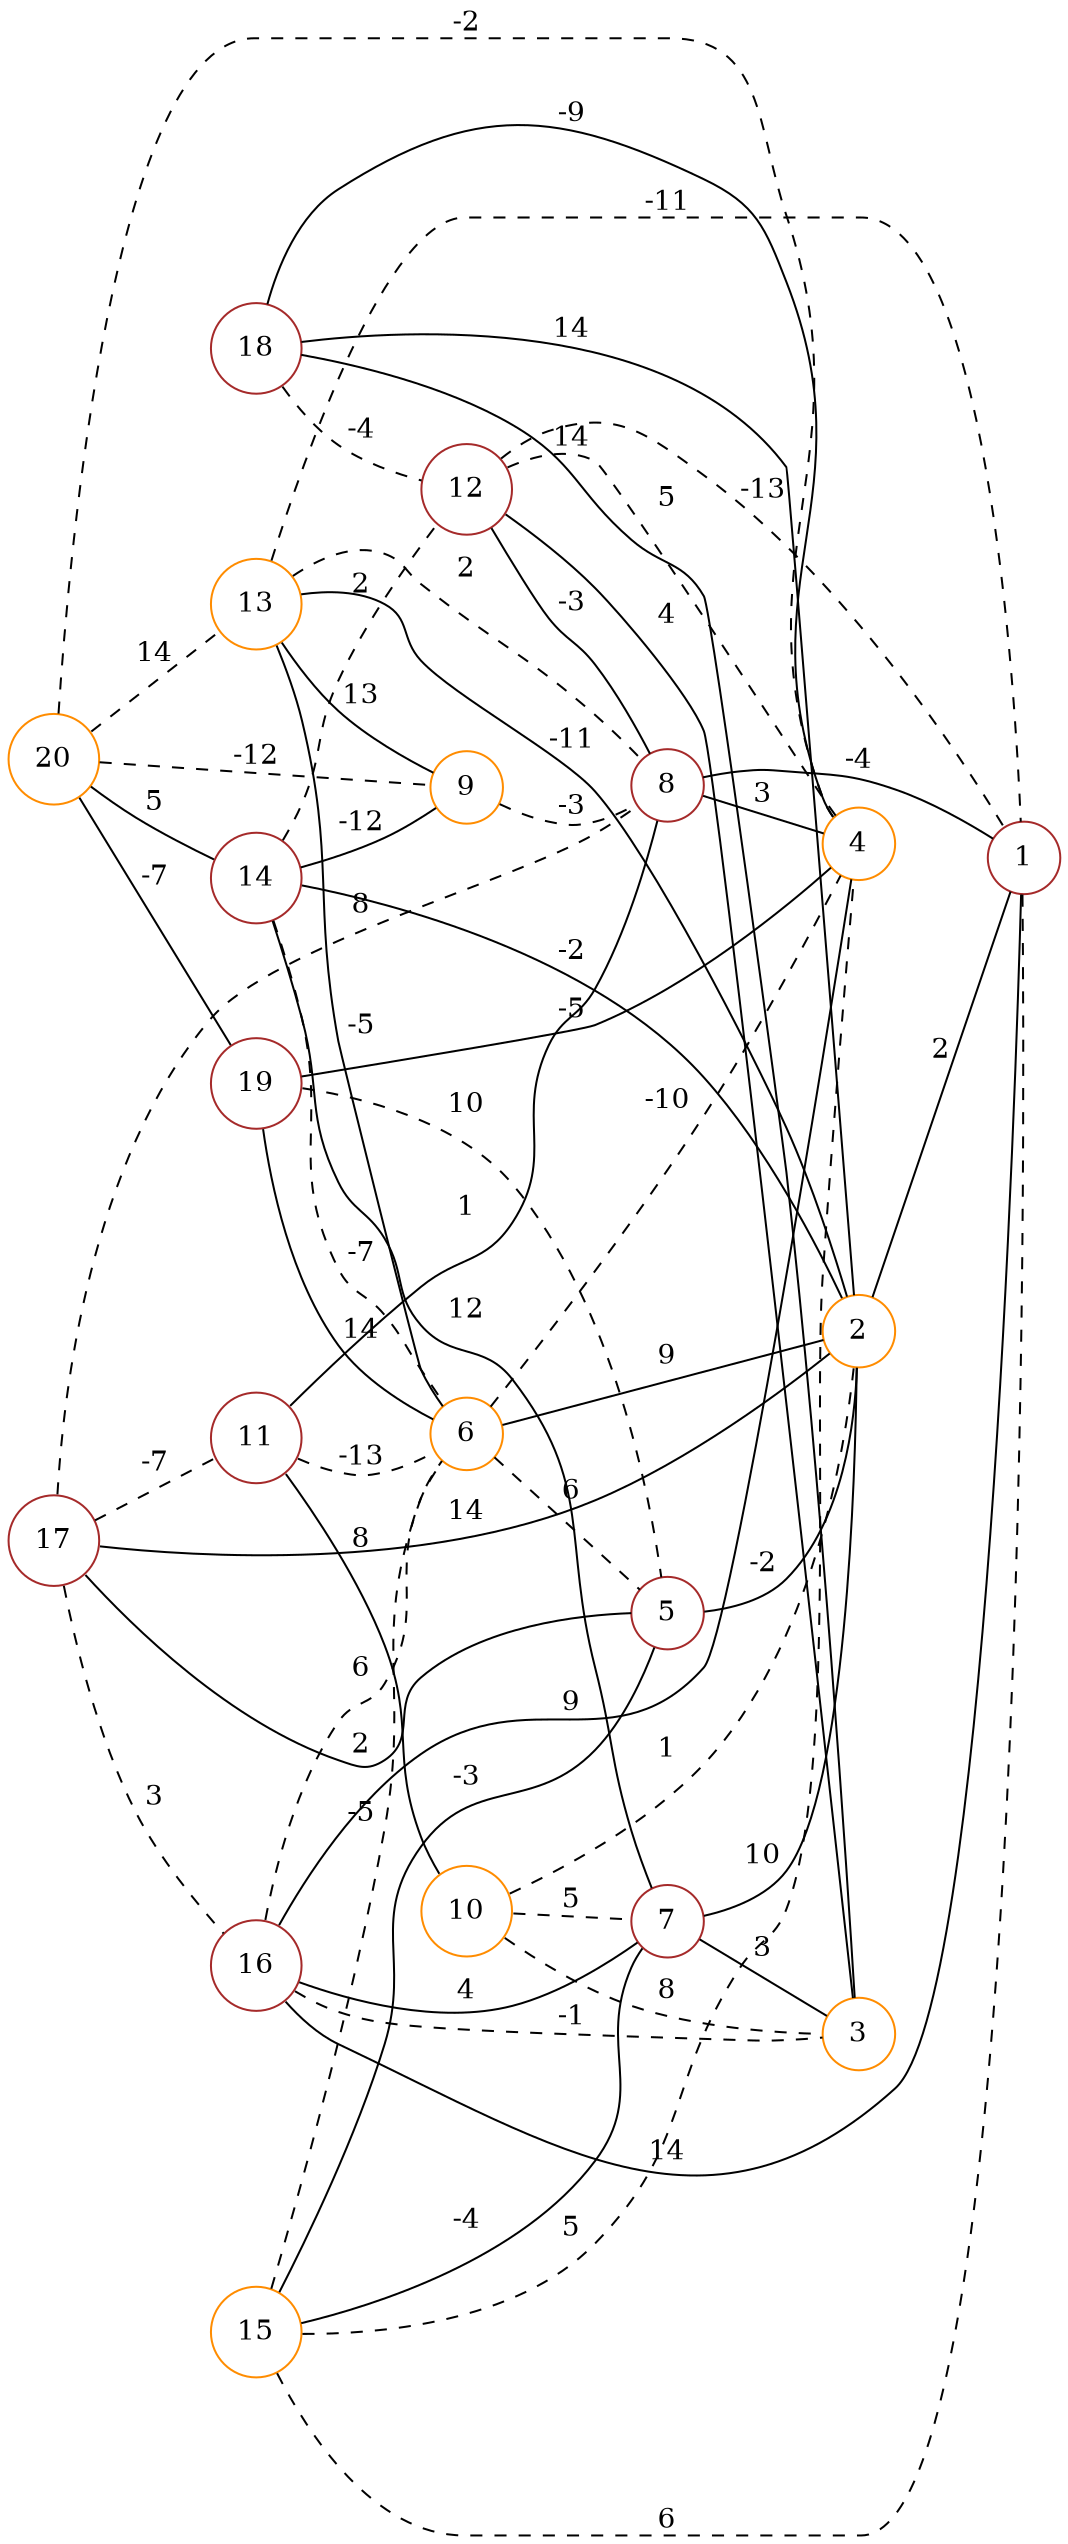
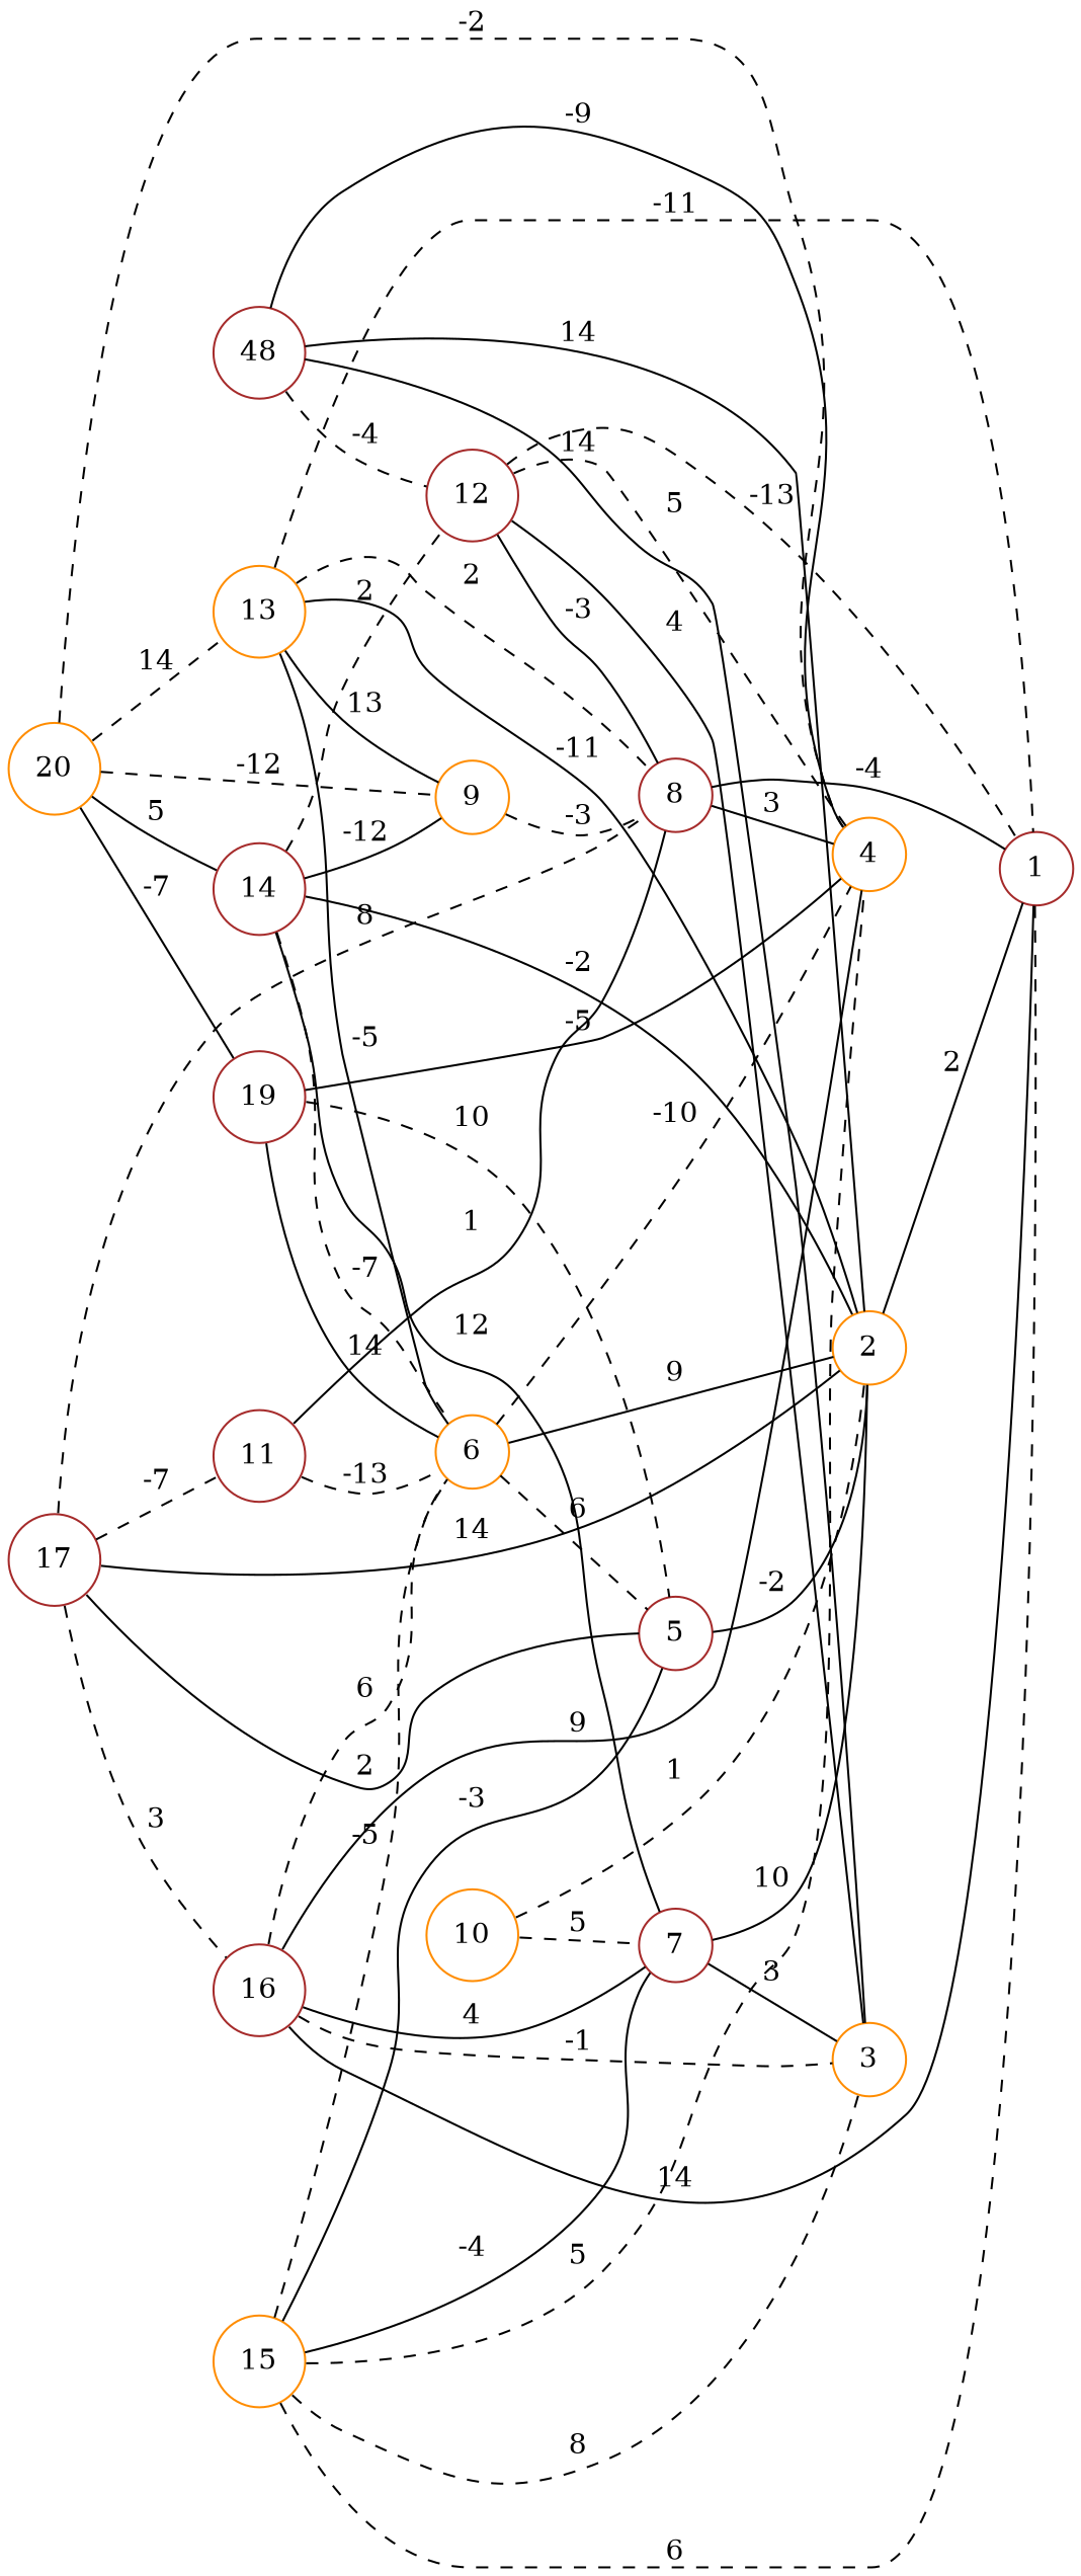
  graph {
    fontname="Helvetica,Arial,sans-serif"
    rankdir=LR
    node [color=brown shape=circle]
    edge [style=solid]
    20 [color=darkorange]
    4 [color=darkorange]
    9 [color=darkorange]
    13 [color=darkorange]
    14
    19
    8
    6 [color=darkorange]
    2 [color=darkorange]
    1
    12
    7
    5
    3 [color=darkorange]
-   18
+   18 [label=48]
    17
    11
    16
    10 [color=darkorange]
    15 [color=darkorange]
    20 -- 4 [label=-2 style=dashed]
    20 -- 9 [label=-12 style=dashed]
    20 -- 13 [label=14 style=dashed]
    20 -- 14 [label=5]
    20 -- 19 [label=-7]
    9 -- 8 [label=-3 style=dashed]
    13 -- 9 [label=13]
    13 -- 8 [label=2 style=dashed]
    13 -- 6 [label=-5]
    13 -- 2 [label=-11]
    13 -- 1 [label=-11 style=dashed]
    14 -- 9 [label=-12]
    14 -- 6 [label=-7 style=dashed]
    14 -- 2 [label=-2]
    14 -- 12 [label=2 style=dashed]
    14 -- 7 [label=12]
    19 -- 4 [label=-5]
    19 -- 6 [label=14]
    19 -- 5 [label=10 style=dashed]
    8 -- 4 [label=3]
    8 -- 1 [label=-4]
    6 -- 4 [label=-10 style=dashed]
    6 -- 2 [label=9]
    6 -- 5 [label=6 style=dashed]
    2 -- 1 [label=2]
    12 -- 4 [label=5 style=dashed]
    12 -- 8 [label=-3]
    12 -- 1 [label=-13 style=dashed]
    12 -- 3 [label=4]
    7 -- 2 [label=10]
    7 -- 3 [label=3]
    5 -- 2 [label=-2]
    18 -- 4 [label=-9]
    18 -- 2 [label=14]
    18 -- 12 [label=-4 style=dashed]
    18 -- 3 [label=14]
    17 -- 8 [label=8 style=dashed]
    17 -- 2 [label=14]
    17 -- 5 [label=2]
    17 -- 11 [label=-7 style=dashed]
    17 -- 16 [label=3 style=dashed]
    11 -- 8 [label=1]
    11 -- 6 [label=-13 style=dashed]
-   11 -- 10 [label=8]
    16 -- 4 [label=9]
    16 -- 6 [label=6 style=dashed]
    16 -- 1 [label=14]
    16 -- 7 [label=4]
    16 -- 3 [label=-1 style=dashed]
    10 -- 2 [label=1 style=dashed]
    10 -- 7 [label=5 style=dashed]
    15 -- 4 [label=5 style=dashed]
    15 -- 6 [label=-5 style=dashed]
    15 -- 1 [label=6 style=dashed]
    15 -- 7 [label=-4]
    15 -- 5 [label=-3]
-   10 -- 3 [label=8 style=dashed]
+   15 -- 3 [label=8 style=dashed]
  }
